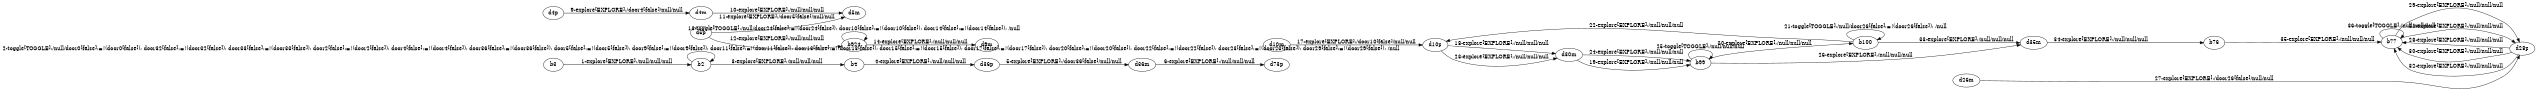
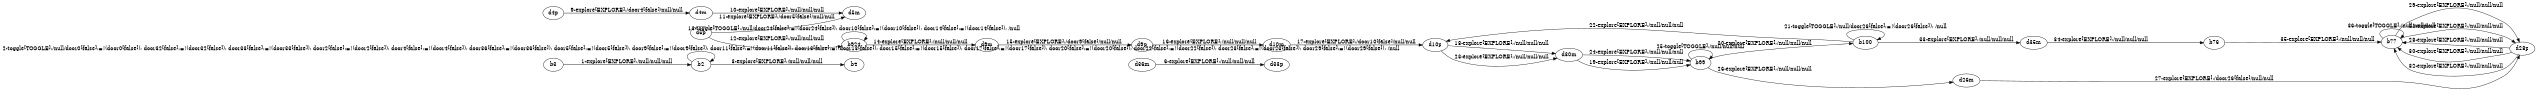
  digraph {
    rankdir=LR
    b3
    b2
    b4
-   d36p
    d36m
-   d33p [label=d73p]
+   d33p
    d4p
    d4m
    d5m
    d5p
    n11 [label=b924]
    d9m
+   d9p
    d10m
    d10p
    d30m
    b99
    b100
    d26m
    d35m
    n21 [label=d28p]
    b77
    b76
    b3 -> b2 [label="1-explore[EXPLORE];/null/null/null"]
    b2 -> b2 [label="2-toggle[TOGGLE];/null/door0[false]:=!(door0[false]); door32[false]:=!(door32[false]); door33[false]:=!(door33[false]); door2[false]:=!(door2[false]); door4[false]:=!(door4[false]); door36[false]:=!(door36[false]); door5[false]:=!(door5[false]); door9[false]:=!(door9[false]); door11[false]:=!(door11[false]); door13[false]:=!(door13[false]); door15[false]:=!(door15[false]); door17[false]:=!(door17[false]); door20[false]:=!(door20[false]); door22[false]:=!(door22[false]); door23[false]:=!(door23[false]); door29[false]:=!(door29[false]); /null"]
    b2 -> b4 [label="3-explore[EXPLORE];/null/null/null"]
-   b4 -> d36p [label="4-explore[EXPLORE];/null/null/null"]
-   d36p -> d36m [label="5-explore[EXPLORE];/door36[false]/null/null"]
    d36m -> d33p [label="6-explore[EXPLORE];/null/null/null"]
    d4p -> d4m [label="9-explore[EXPLORE];/door4[false]/null/null"]
    d4m -> d5m [label="10-explore[EXPLORE];/null/null/null"]
    d5p -> d5m [label="11-explore[EXPLORE];/door5[false]/null/null"]
    d5p -> n11 [label="12-explore[EXPLORE];/null/null/null"]
    n11 -> n11 [label="13-toggle[TOGGLE];/null/door24[false]:=!(door24[false]); door10[false]:=!(door10[false]); door14[false]:=!(door14[false]); /null"]
    n11 -> d9m [label="14-explore[EXPLORE];/null/null/null"]
+   d9m -> d9p [label="15-explore[EXPLORE];/door9[false]/null/null"]
+   d9p -> d10m [label="16-explore[EXPLORE];/null/null/null"]
    d10m -> d10p [label="17-explore[EXPLORE];/door10[false]/null/null"]
    d10p -> d30m [label="18-explore[EXPLORE];/null/null/null"]
    d10p -> d30m [label="23-explore[EXPLORE];/null/null/null"]
    d30m -> b99 [label="19-explore[EXPLORE];/null/null/null"]
    d30m -> b99 [label="24-explore[EXPLORE];/null/null/null"]
    b99 -> b99 [label="25-toggle[TOGGLE];/null/null/null"]
    b99 -> b100 [label="20-explore[EXPLORE];/null/null/null"]
-   b99 -> d35m [label="26-explore[EXPLORE];/null/null/null"]
+   b99 -> d26m [label="26-explore[EXPLORE];/null/null/null"]
    b100 -> d10p [label="22-explore[EXPLORE];/null/null/null"]
    b100 -> b100 [label="21-toggle[TOGGLE];/null/door26[false]:=!(door26[false]); /null"]
    b100 -> d35m [label="33-explore[EXPLORE];/null/null/null"]
    d26m -> n21 [label="27-explore[EXPLORE];/door26[false]/null/null"]
    d35m -> b76 [label="34-explore[EXPLORE];/null/null/null"]
    n21 -> b77 [label="28-explore[EXPLORE];/null/null/null"]
    n21 -> b77 [label="30-explore[EXPLORE];/null/null/null"]
    n21 -> b77 [label="32-explore[EXPLORE];/null/null/null"]
    b77 -> n21 [label="29-explore[EXPLORE];/null/null/null"]
    b77 -> n21 [label="31-explore[EXPLORE];/null/null/null"]
    b77 -> b77 [label="36-toggle[TOGGLE];/null/null/null"]
    b76 -> b77 [label="35-explore[EXPLORE];/null/null/null"]
  }
